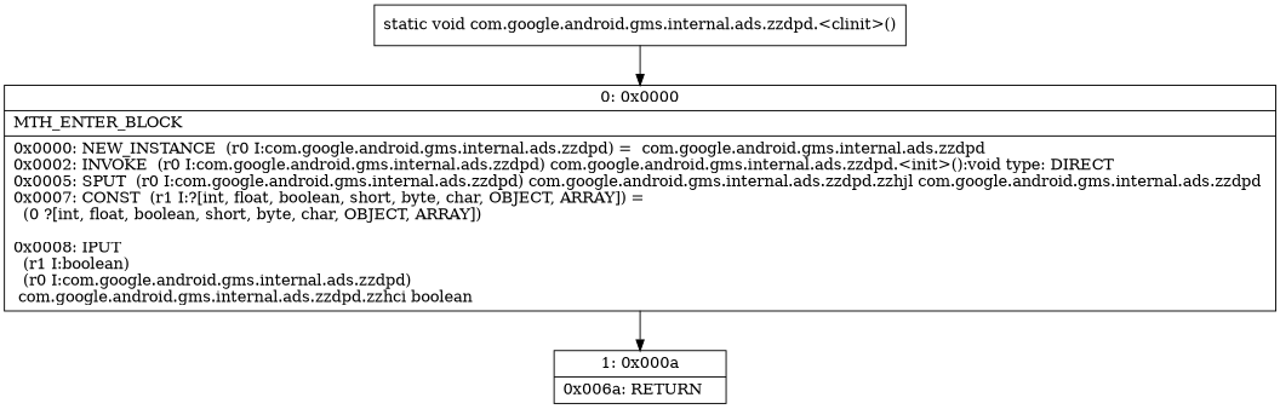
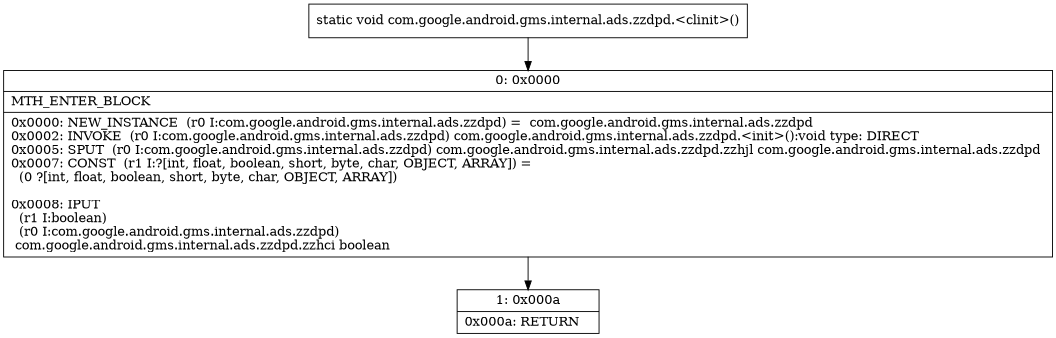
  digraph {
    node [shape=record]
    n1 [label="{0\:\ 0x0000|MTH_ENTER_BLOCK\l|0x0000: NEW_INSTANCE  (r0 I:com.google.android.gms.internal.ads.zzdpd) =  com.google.android.gms.internal.ads.zzdpd \l0x0002: INVOKE  (r0 I:com.google.android.gms.internal.ads.zzdpd) com.google.android.gms.internal.ads.zzdpd.\<init\>():void type: DIRECT \l0x0005: SPUT  (r0 I:com.google.android.gms.internal.ads.zzdpd) com.google.android.gms.internal.ads.zzdpd.zzhjl com.google.android.gms.internal.ads.zzdpd \l0x0007: CONST  (r1 I:?[int, float, boolean, short, byte, char, OBJECT, ARRAY]) = \l  (0 ?[int, float, boolean, short, byte, char, OBJECT, ARRAY])\l \l0x0008: IPUT  \l  (r1 I:boolean)\l  (r0 I:com.google.android.gms.internal.ads.zzdpd)\l com.google.android.gms.internal.ads.zzdpd.zzhci boolean \l}"]
-   n2 [label="{1\:\ 0x000a|0x006a: RETURN   \l}"]
+   n2 [label="{1\:\ 0x000a|0x000a: RETURN   \l}"]
    n3 [label="{static void com.google.android.gms.internal.ads.zzdpd.\<clinit\>() }"]
    n1 -> n2
    n3 -> n1
  }
